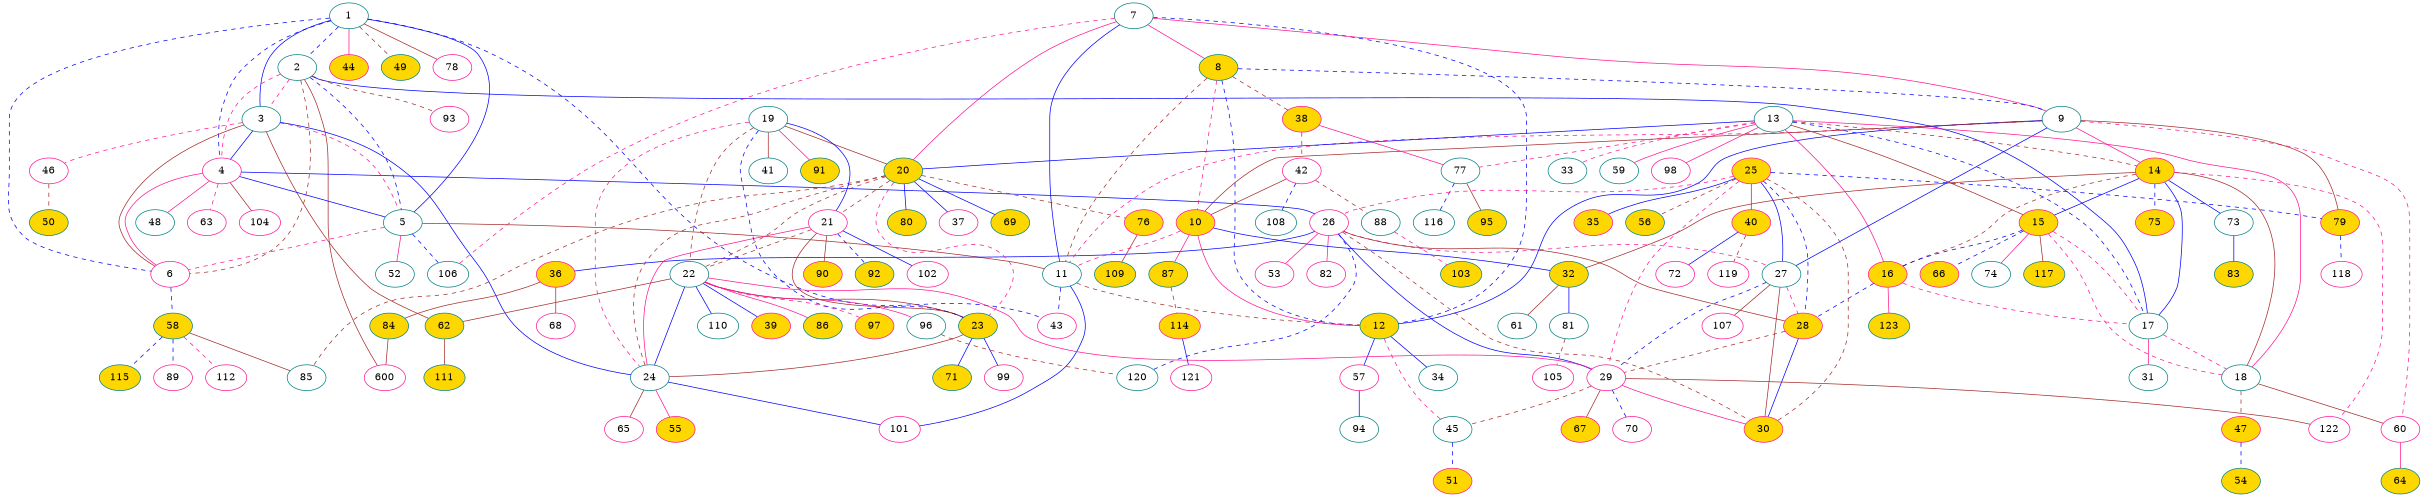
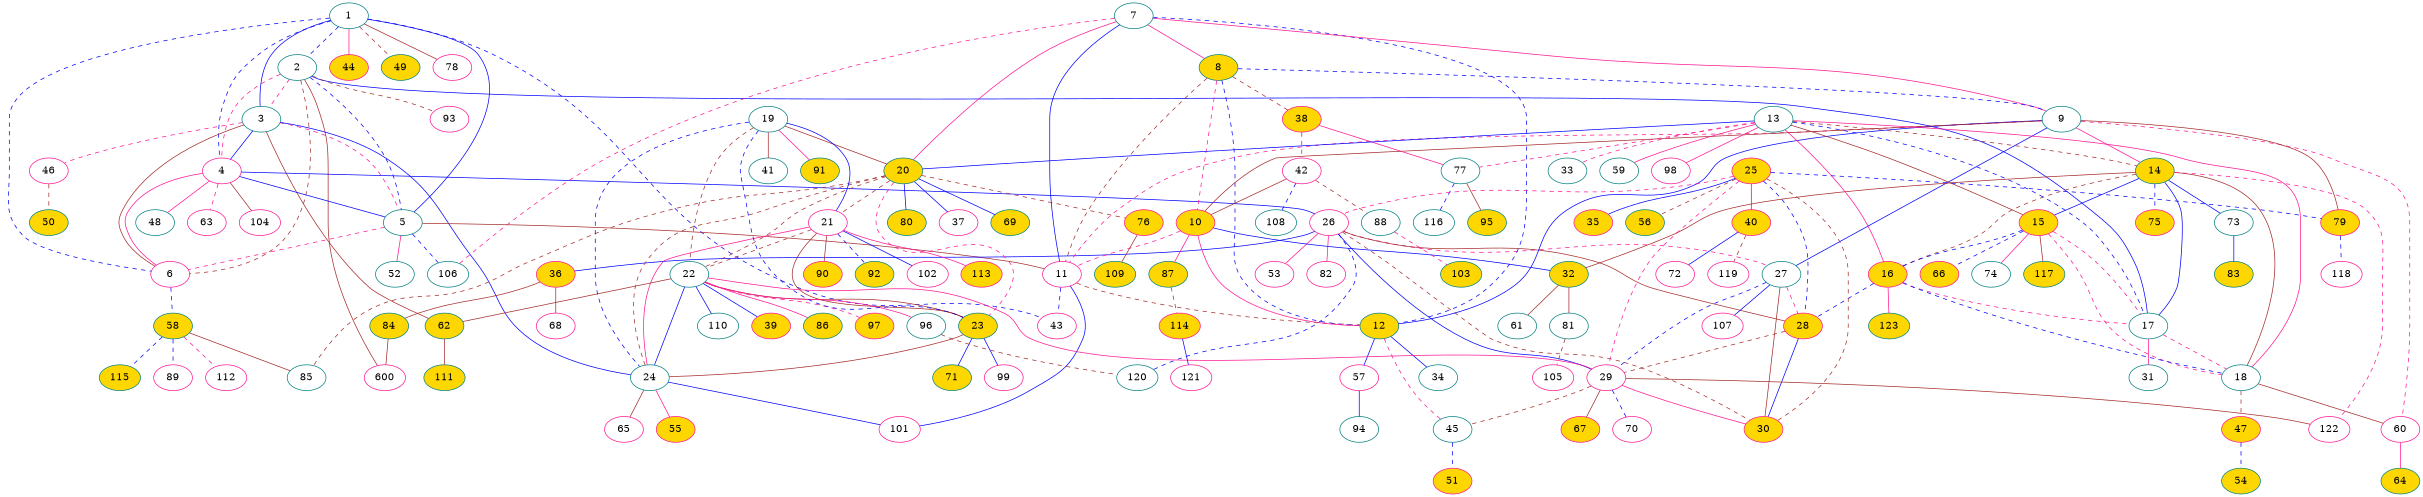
  graph {
    node [color=teal fillcolor=white style=filled]
    edge [color=blue style=solid]
    1
    2
    3
    4 [color=deeppink]
    5
    6 [color=deeppink]
    43 [color=deeppink]
    44 [color=deeppink fillcolor=gold]
    49 [fillcolor=gold]
    78 [color=deeppink]
    17
    93 [color=deeppink]
    n13 [color=deeppink label=600]
    24
    46 [color=deeppink]
    62 [fillcolor=gold]
    26 [color=deeppink]
    48
    63 [color=deeppink]
    104 [color=deeppink]
-   11
+   11 [color=deeppink]
    52
    106
    58 [fillcolor=gold]
    18
    31
    101 [color=deeppink]
    55 [color=deeppink fillcolor=gold]
    65 [color=deeppink]
    50 [fillcolor=gold]
    111 [fillcolor=gold]
    27
    28 [color=deeppink fillcolor=gold]
    29 [color=deeppink]
    30 [color=deeppink fillcolor=gold]
    36 [color=deeppink fillcolor=gold]
    53 [color=deeppink]
    82 [color=deeppink]
    120
    12 [fillcolor=gold]
    85
    89 [color=deeppink]
    112 [color=deeppink]
    115 [fillcolor=gold]
    7
    8 [fillcolor=gold]
    9
    20 [fillcolor=gold]
    10 [color=deeppink fillcolor=gold]
    38 [color=deeppink fillcolor=gold]
-   14 [color=deeppink fillcolor=gold]
+   14 [fillcolor=gold]
    60 [color=deeppink]
    79 [color=deeppink fillcolor=gold]
    32 [fillcolor=gold]
    87 [fillcolor=gold]
    34
    45
    57 [color=deeppink]
    21 [color=deeppink]
    22
    23 [fillcolor=gold]
    37 [color=deeppink]
    69 [fillcolor=gold]
    76 [color=deeppink fillcolor=gold]
    80 [fillcolor=gold]
    77
    42 [color=deeppink]
    15 [color=deeppink fillcolor=gold]
    16 [color=deeppink fillcolor=gold]
    73
    75 [color=deeppink fillcolor=gold]
    122 [color=deeppink]
    107 [color=deeppink]
    64 [fillcolor=gold]
    118 [color=deeppink]
    61
    81
    114 [color=deeppink fillcolor=gold]
    51 [color=deeppink fillcolor=gold]
    94
    13
    33
    59
    98 [color=deeppink]
    66 [color=deeppink fillcolor=gold]
    74
    117 [fillcolor=gold]
    123 [fillcolor=gold]
    47 [color=deeppink fillcolor=gold]
    95 [fillcolor=gold]
    116
    83 [fillcolor=gold]
    54 [fillcolor=gold]
    19
    41
    91 [fillcolor=gold]
    90 [color=deeppink fillcolor=gold]
    92 [fillcolor=gold]
    102 [color=deeppink]
+   113 [color=deeppink fillcolor=gold]
    39 [color=deeppink fillcolor=gold]
    86 [fillcolor=gold]
    96
    97 [color=deeppink fillcolor=gold]
    110
    71 [fillcolor=gold]
    99 [color=deeppink]
    109 [fillcolor=gold]
    67 [color=deeppink fillcolor=gold]
    70 [color=deeppink]
    25 [color=deeppink fillcolor=gold]
    35 [color=deeppink fillcolor=gold]
    40 [color=deeppink fillcolor=gold]
    56 [fillcolor=gold]
    72 [color=deeppink]
    119 [color=deeppink]
    68 [color=deeppink]
    84 [fillcolor=gold]
    105 [color=deeppink]
    88
    108
    103 [fillcolor=gold]
    121 [color=deeppink]
    1 -- 2 [style=dashed]
    1 -- 3
    1 -- 4 [style=dashed]
    1 -- 5
    1 -- 6 [style=dashed]
    1 -- 43 [style=dashed]
    1 -- 44 [color=deeppink]
    1 -- 49 [color=brown style=dashed]
    1 -- 78 [color=brown]
    2 -- 3 [color=deeppink style=dashed]
    2 -- 4 [color=deeppink style=dashed]
    2 -- 5 [style=dashed]
    2 -- 6 [color=brown style=dashed]
    2 -- 17
    2 -- 93 [color=brown style=dashed]
    2 -- n13 [color=brown]
    3 -- 4
    3 -- 5 [color=deeppink style=dashed]
    3 -- 6 [color=brown]
    3 -- 24
    3 -- 46 [color=deeppink style=dashed]
    3 -- 62 [color=brown]
    4 -- 5
    4 -- 6 [color=deeppink]
    4 -- 26
    4 -- 48 [color=deeppink]
    4 -- 63 [color=deeppink style=dashed]
    4 -- 104 [color=brown]
    5 -- 6 [color=deeppink style=dashed]
    5 -- 11 [color=brown]
    5 -- 52 [color=deeppink]
    5 -- 106 [style=dashed]
    6 -- 58 [style=dashed]
    17 -- 18 [color=deeppink style=dashed]
    17 -- 31 [color=deeppink]
    24 -- 101
    24 -- 55 [color=deeppink]
    24 -- 65 [color=brown]
    46 -- 50 [color=brown style=dashed]
    62 -- 111 [color=brown]
    26 -- 27 [color=deeppink style=dashed]
    26 -- 28 [color=brown]
    26 -- 29
    26 -- 30 [color=brown style=dashed]
    26 -- 36
    26 -- 53 [color=deeppink]
    26 -- 82 [color=deeppink]
    26 -- 120 [style=dashed]
    11 -- 43 [style=dashed]
    11 -- 101
    11 -- 12 [color=brown style=dashed]
    58 -- 85 [color=brown]
    58 -- 89 [style=dashed]
    58 -- 112 [color=deeppink style=dashed]
    58 -- 115 [style=dashed]
    18 -- 60 [color=brown]
    18 -- 47 [color=brown style=dashed]
    27 -- 28 [color=deeppink style=dashed]
    27 -- 29 [style=dashed]
    27 -- 30 [color=brown]
-   27 -- 107 [color=brown]
+   27 -- 107
    28 -- 29 [color=brown style=dashed]
    28 -- 30
    29 -- 30 [color=deeppink]
    29 -- 45 [color=brown style=dashed]
    29 -- 122 [color=brown]
    29 -- 67 [color=brown]
    29 -- 70 [style=dashed]
    36 -- 68 [color=brown]
    36 -- 84 [color=brown]
    12 -- 34
    12 -- 45 [color=deeppink style=dashed]
    12 -- 57
    7 -- 11
    7 -- 106 [color=deeppink style=dashed]
    7 -- 12 [style=dashed]
    7 -- 8 [color=deeppink]
    7 -- 9 [color=deeppink]
    7 -- 20 [color=deeppink]
    8 -- 11 [color=brown style=dashed]
    8 -- 12 [style=dashed]
    8 -- 9 [style=dashed]
    8 -- 10 [color=deeppink style=dashed]
    8 -- 38 [color=brown style=dashed]
    9 -- 11 [color=deeppink style=dashed]
    9 -- 27
    9 -- 12
    9 -- 10 [color=brown]
    9 -- 14 [color=deeppink]
    9 -- 60 [color=deeppink style=dashed]
    9 -- 79 [color=brown]
    20 -- 24 [color=brown style=dashed]
    20 -- 85 [color=brown style=dashed]
    20 -- 21 [color=brown style=dashed]
    20 -- 22 [color=brown style=dashed]
    20 -- 23 [color=deeppink style=dashed]
    20 -- 37
    20 -- 69
    20 -- 76 [color=brown style=dashed]
    20 -- 80
    10 -- 11 [color=deeppink style=dashed]
    10 -- 12 [color=deeppink]
    10 -- 32
    10 -- 87 [color=deeppink]
    38 -- 77 [color=deeppink]
    38 -- 42 [color=brown style=dashed]
    14 -- 17
    14 -- 18 [color=brown]
    14 -- 32 [color=brown]
    14 -- 15
    14 -- 16 [color=brown style=dashed]
    14 -- 73
    14 -- 75 [style=dashed]
    14 -- 122 [color=deeppink style=dashed]
    60 -- 64 [color=deeppink]
    79 -- 118 [style=dashed]
    32 -- 61 [color=brown]
-   32 -- 81
+   32 -- 81 [color=brown]
    87 -- 114 [color=brown style=dashed]
    45 -- 51 [style=dashed]
    57 -- 94
    21 -- 24 [color=deeppink]
    21 -- 22 [color=brown style=dashed]
    21 -- 23 [color=brown]
    21 -- 90 [color=brown]
    21 -- 92 [style=dashed]
    21 -- 102
+   21 -- 113 [color=deeppink]
    22 -- 24
    22 -- 62 [color=brown]
    22 -- 29 [color=deeppink]
    22 -- 23 [color=brown]
    22 -- 39
    22 -- 86 [color=deeppink]
    22 -- 96 [color=deeppink]
    22 -- 97 [color=deeppink style=dashed]
    22 -- 110
    23 -- 24 [color=brown]
    23 -- 71
    23 -- 99
    76 -- 109 [color=brown]
    77 -- 95 [color=brown]
    77 -- 116 [style=dashed]
    42 -- 10 [color=brown]
    42 -- 88 [color=brown style=dashed]
    42 -- 108 [style=dashed]
    15 -- 17 [color=deeppink style=dashed]
    15 -- 18 [color=deeppink style=dashed]
    15 -- 16 [style=dashed]
    15 -- 66 [style=dashed]
    15 -- 74 [color=deeppink]
    15 -- 117 [color=brown]
    16 -- 17 [color=deeppink style=dashed]
+   16 -- 18 [style=dashed]
    16 -- 28 [style=dashed]
    16 -- 123 [color=deeppink]
    73 -- 83
    81 -- 105 [color=brown style=dashed]
    114 -- 121
    13 -- 17 [style=dashed]
    13 -- 18 [color=deeppink]
    13 -- 20
    13 -- 14 [color=brown style=dashed]
    13 -- 77 [color=deeppink style=dashed]
    13 -- 15 [color=brown]
    13 -- 16 [color=deeppink]
    13 -- 33 [color=deeppink style=dashed]
    13 -- 59 [color=deeppink]
    13 -- 98 [color=deeppink]
    47 -- 54 [style=dashed]
-   19 -- 24 [color=deeppink style=dashed]
+   19 -- 24 [style=dashed]
    19 -- 20 [color=brown]
    19 -- 21
    19 -- 22 [color=brown style=dashed]
    19 -- 23 [style=dashed]
    19 -- 41 [color=brown]
    19 -- 91 [color=deeppink]
    96 -- 120 [color=brown style=dashed]
    25 -- 26 [color=deeppink style=dashed]
-   25 -- 27
    25 -- 28 [style=dashed]
    25 -- 29 [color=deeppink style=dashed]
    25 -- 30 [color=brown style=dashed]
    25 -- 79 [style=dashed]
    25 -- 35
    25 -- 40 [color=brown]
    25 -- 56 [color=brown style=dashed]
    40 -- 72
    40 -- 119 [color=brown style=dashed]
    84 -- n13 [color=brown]
    88 -- 103 [color=deeppink style=dashed]
  }
